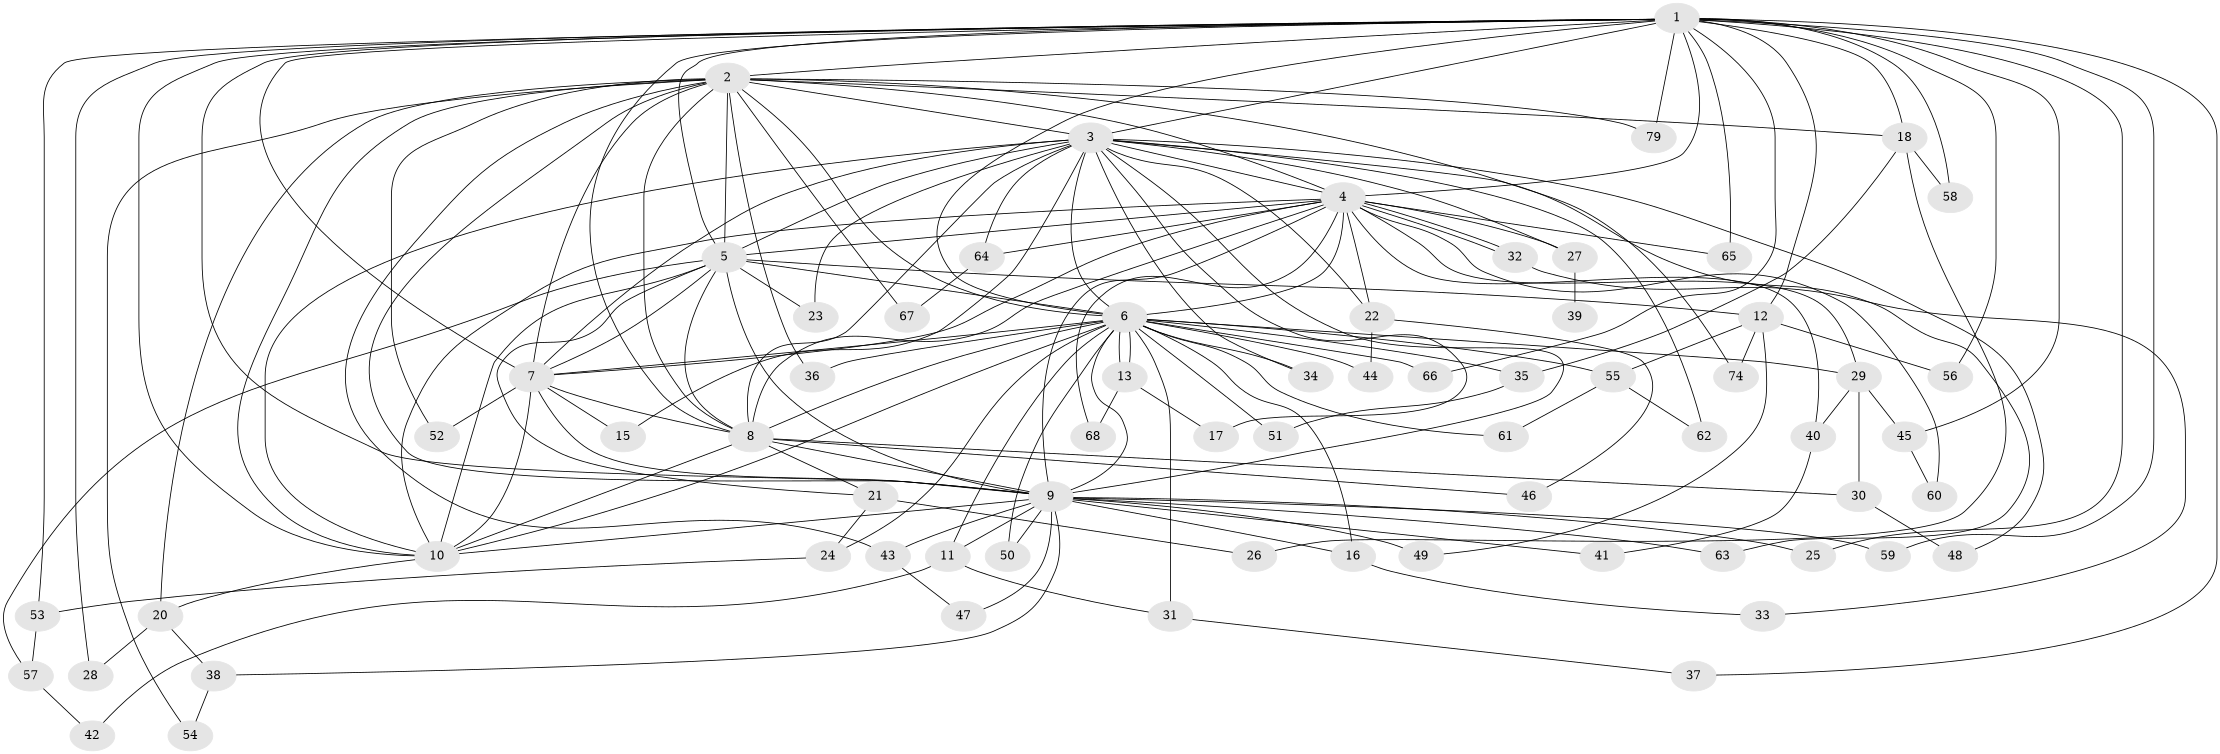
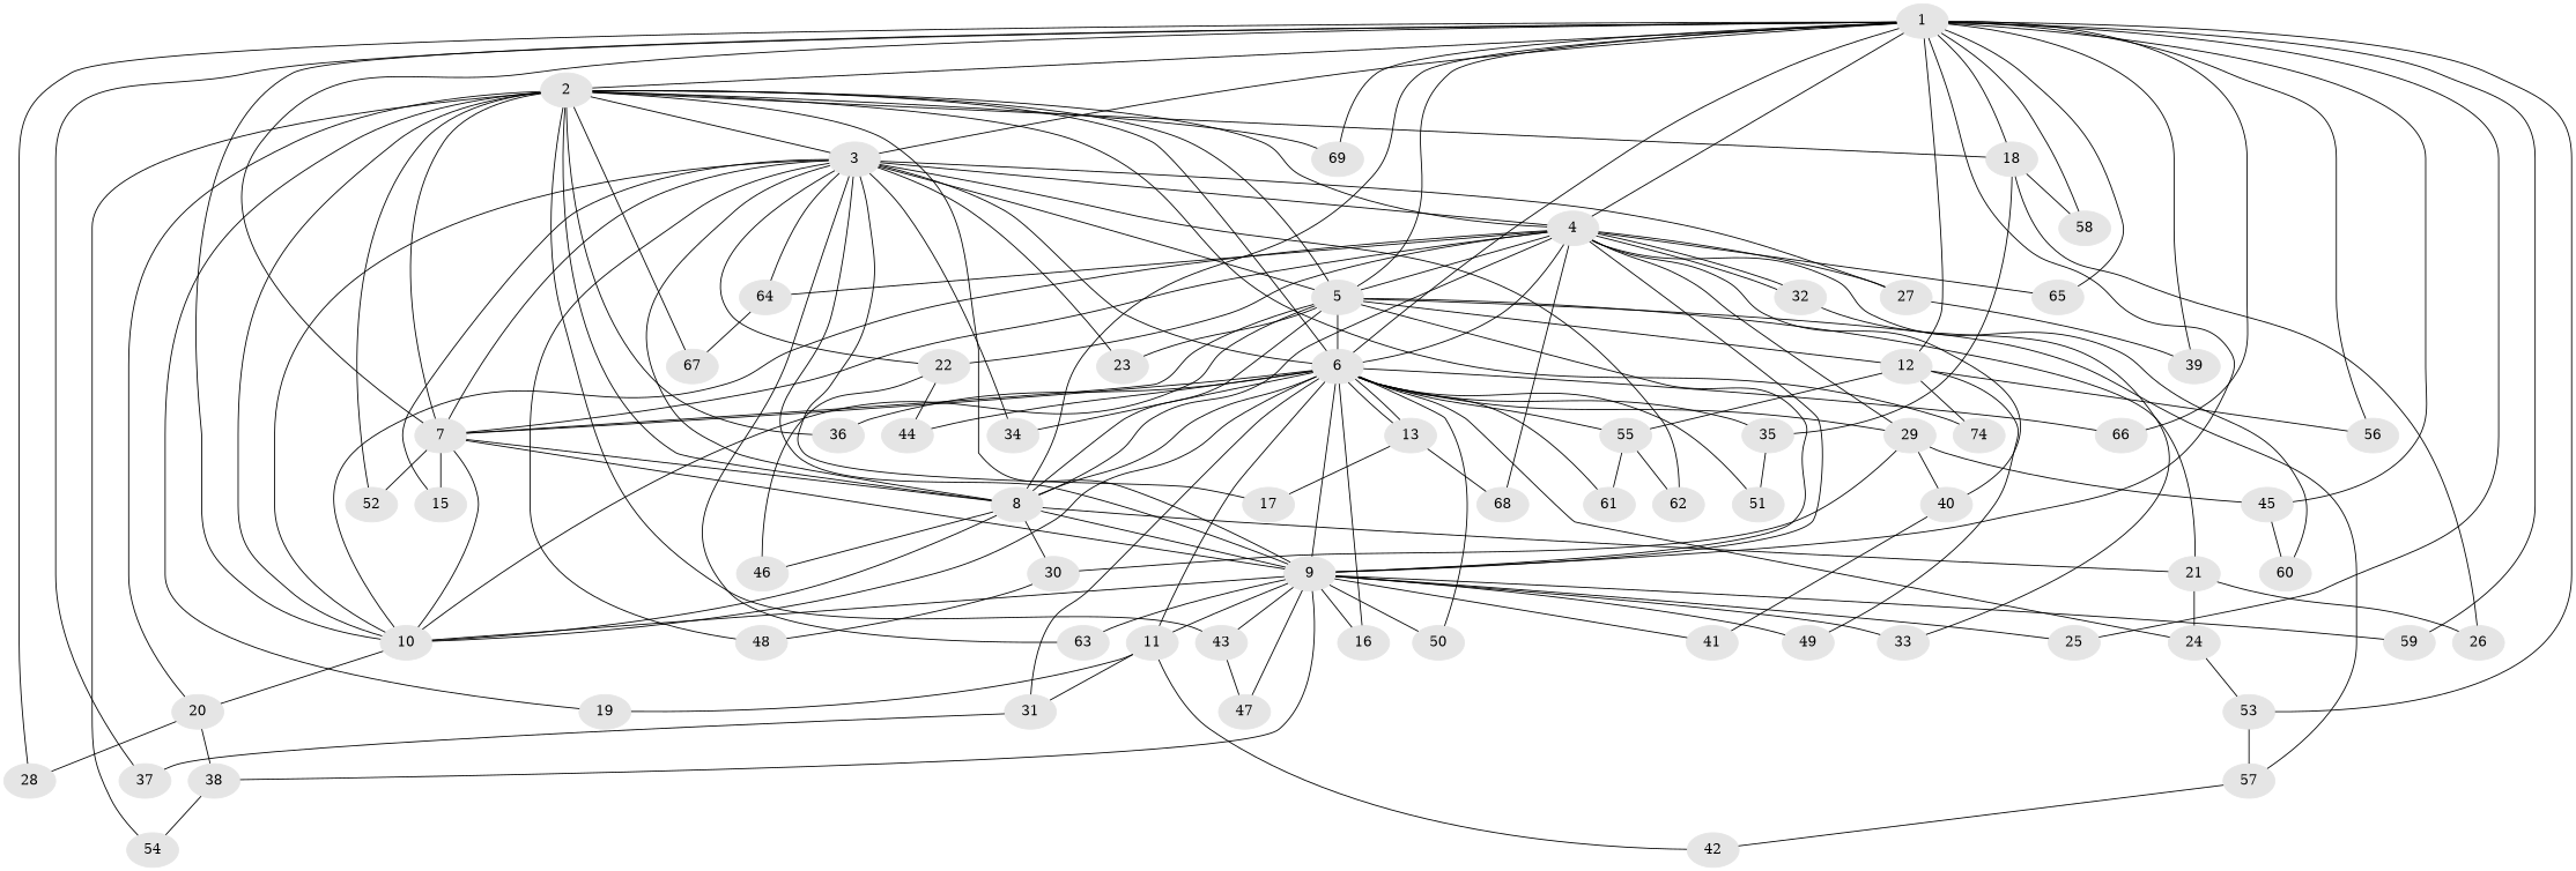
  graph {
    node [color=gray90 style=filled]
    1
    2
    3
    4
    5
    6
    7
    8
    9
    10
    12
    18
    25
    28
    37
    39
    45
    53
    56
    58
    59
    65
    66
-   69 [label=79]
+   69
    n25 [label=74]
+   19
    20
    36
    43
    52
    54
    67
    15
    17
    22
    23
    27
    34
    48
    62
    63
    64
    29
    32
    40
    60
    68
    21
    57
    11
    13
    16
    24
    31
    35
    44
    50
    51
    55
    61
    30
    46
    33
    38
    41
    47
    49
    26
    42
    1 -- 2
    1 -- 3
    1 -- 4
    1 -- 5
    1 -- 6
    1 -- 7
    1 -- 8
    1 -- 9
    1 -- 10
    1 -- 12
    1 -- 18
    1 -- 25
    1 -- 28
    1 -- 37
+   1 -- 39
    1 -- 45
    1 -- 53
    1 -- 56
    1 -- 58
    1 -- 59
    1 -- 65
    1 -- 66
    1 -- 69
    2 -- 3
    2 -- 4
    2 -- 5
    2 -- 6
    2 -- 7
    2 -- 8
    2 -- 9
    2 -- 10
    2 -- 18
    2 -- 69
    2 -- n25
+   2 -- 19
    2 -- 20
    2 -- 36
    2 -- 43
    2 -- 52
    2 -- 54
    2 -- 67
    3 -- 4
    3 -- 5
    3 -- 6
    3 -- 7
    3 -- 8
    3 -- 9
    3 -- 10
    3 -- 15
    3 -- 17
    3 -- 22
    3 -- 23
    3 -- 27
    3 -- 34
    3 -- 48
    3 -- 62
    3 -- 63
    3 -- 64
    4 -- 5
    4 -- 6
    4 -- 7
    4 -- 8
    4 -- 9
    4 -- 10
    4 -- 65
    4 -- 22
    4 -- 27
    4 -- 64
    4 -- 29
    4 -- 32
    4 -- 32
    4 -- 40
    4 -- 60
    4 -- 68
    5 -- 6
    5 -- 7
    5 -- 8
    5 -- 9
    5 -- 10
    5 -- 12
    5 -- 23
    5 -- 21
    5 -- 57
    6 -- 7
    6 -- 8
    6 -- 9
    6 -- 10
    6 -- 66
    6 -- 36
    6 -- 34
    6 -- 29
    6 -- 11
    6 -- 13
    6 -- 13
    6 -- 16
    6 -- 24
    6 -- 31
    6 -- 35
    6 -- 44
    6 -- 50
    6 -- 51
    6 -- 55
    6 -- 61
    7 -- 8
    7 -- 9
    7 -- 10
    7 -- 52
    7 -- 15
    8 -- 9
    8 -- 10
    8 -- 21
    8 -- 30
    8 -- 46
    9 -- 10
    9 -- 25
    9 -- 59
    9 -- 43
    9 -- 63
    9 -- 11
    9 -- 16
    9 -- 50
-   16 -- 33
+   9 -- 33
    9 -- 38
    9 -- 41
    9 -- 47
    9 -- 49
    10 -- 20
    12 -- 56
    12 -- n25
    12 -- 55
    12 -- 49
    18 -- 58
    18 -- 35
    18 -- 26
    45 -- 60
    53 -- 57
    20 -- 28
    20 -- 38
    43 -- 47
    22 -- 44
    22 -- 46
    27 -- 39
    64 -- 67
    29 -- 45
    29 -- 40
    29 -- 30
    32 -- 33
    40 -- 41
    21 -- 24
    21 -- 26
    57 -- 42
+   11 -- 19
    11 -- 31
    11 -- 42
    13 -- 17
    13 -- 68
    24 -- 53
    31 -- 37
    35 -- 51
    55 -- 62
    55 -- 61
    30 -- 48
    38 -- 54
  }
